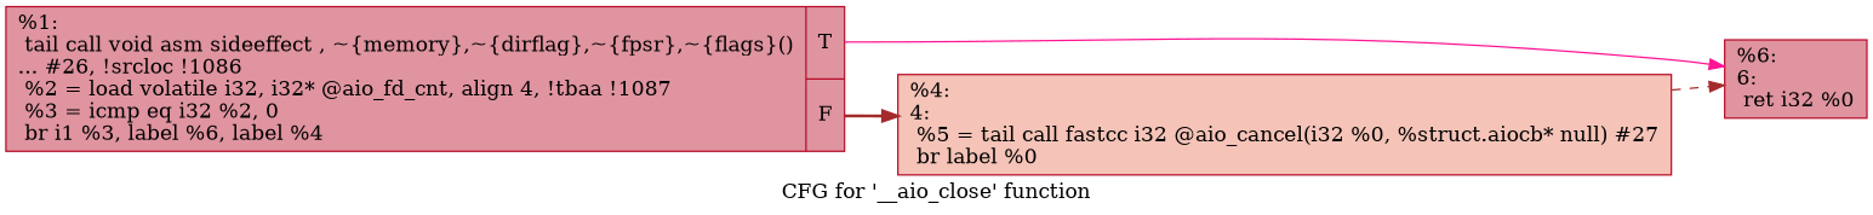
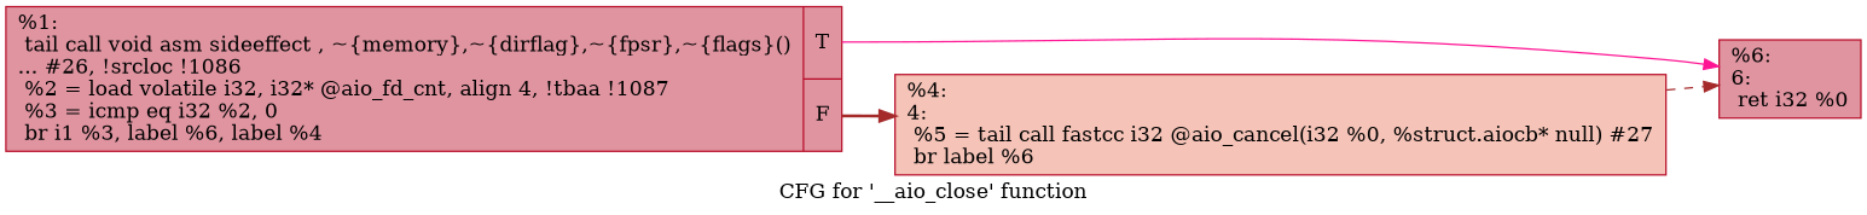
  digraph {
    label="CFG for '__aio_close' function"
    rankdir=LR
    node [color="#b70d28ff" fillcolor="#b70d2870" shape=record style=filled]
    edge [color=brown]
    n1 [label="{%1:\l  tail call void asm sideeffect , ~\{memory\},~\{dirflag\},~\{fpsr\},~\{flags\}()\l... #26, !srcloc !1086\l  %2 = load volatile i32, i32* @aio_fd_cnt, align 4, !tbaa !1087\l  %3 = icmp eq i32 %2, 0\l  br i1 %3, label %6, label %4\l|{<s0>T|<s1>F}}"]
    n2 [label="{%6:\l6:                                                \l  ret i32 %0\l}"]
-   n3 [fillcolor="#e8765c70" label="{%4:\l4:                                                \l  %5 = tail call fastcc i32 @aio_cancel(i32 %0, %struct.aiocb* null) #27\l  br label %0\l}"]
+   n3 [fillcolor="#e8765c70" label="{%4:\l4:                                                \l  %5 = tail call fastcc i32 @aio_cancel(i32 %0, %struct.aiocb* null) #27\l  br label %6\l}"]
    n1 -> n2 [tailport=s0 color=deeppink style=solid]
    n1 -> n3 [tailport=s1 style=bold]
    n3 -> n2 [style=dashed]
  }
